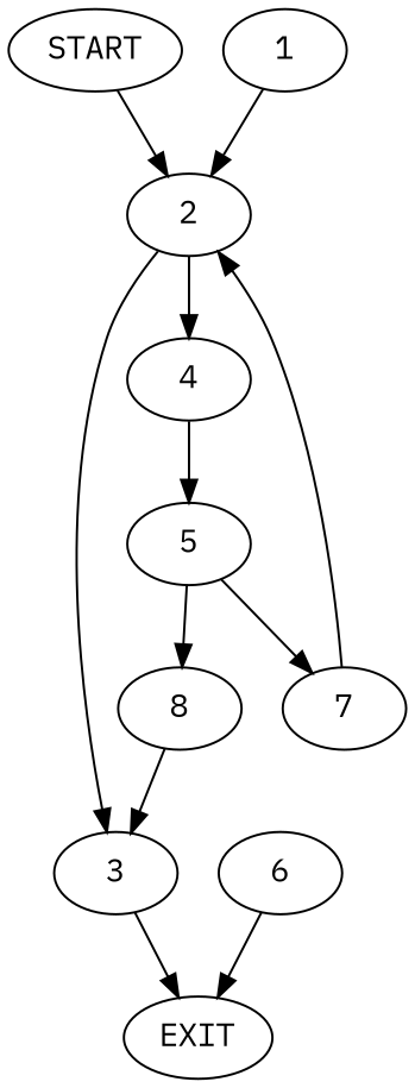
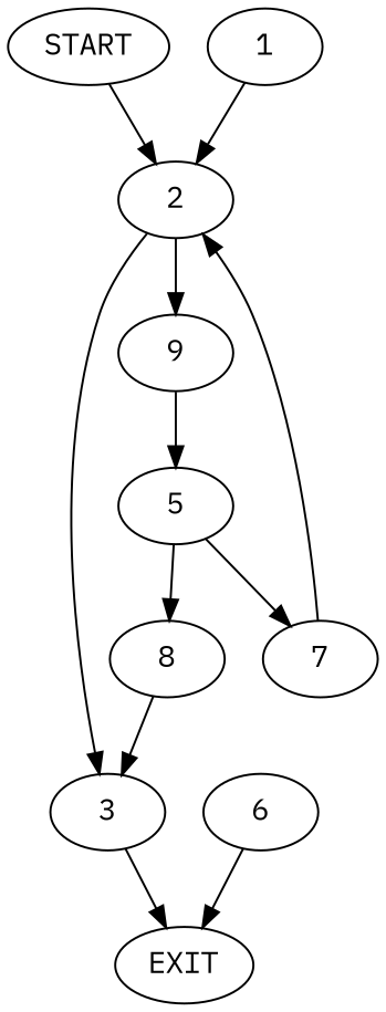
  digraph {
    fontname="IBM Plex Mono"
    node [fontname="IBM Plex Mono"]
    edge [fontname="IBM Plex Mono"]
    n1 [label=START]
    2
    1
    n4 [label=EXIT]
    3
-   4
+   4 [label=9]
    5
    7
    8
    6
    n1 -> 2
    2 -> 3
    2 -> 4
    1 -> 2
    3 -> n4
    4 -> 5
    5 -> 7
    5 -> 8
    7 -> 2
    8 -> 3
    6 -> n4
  }
